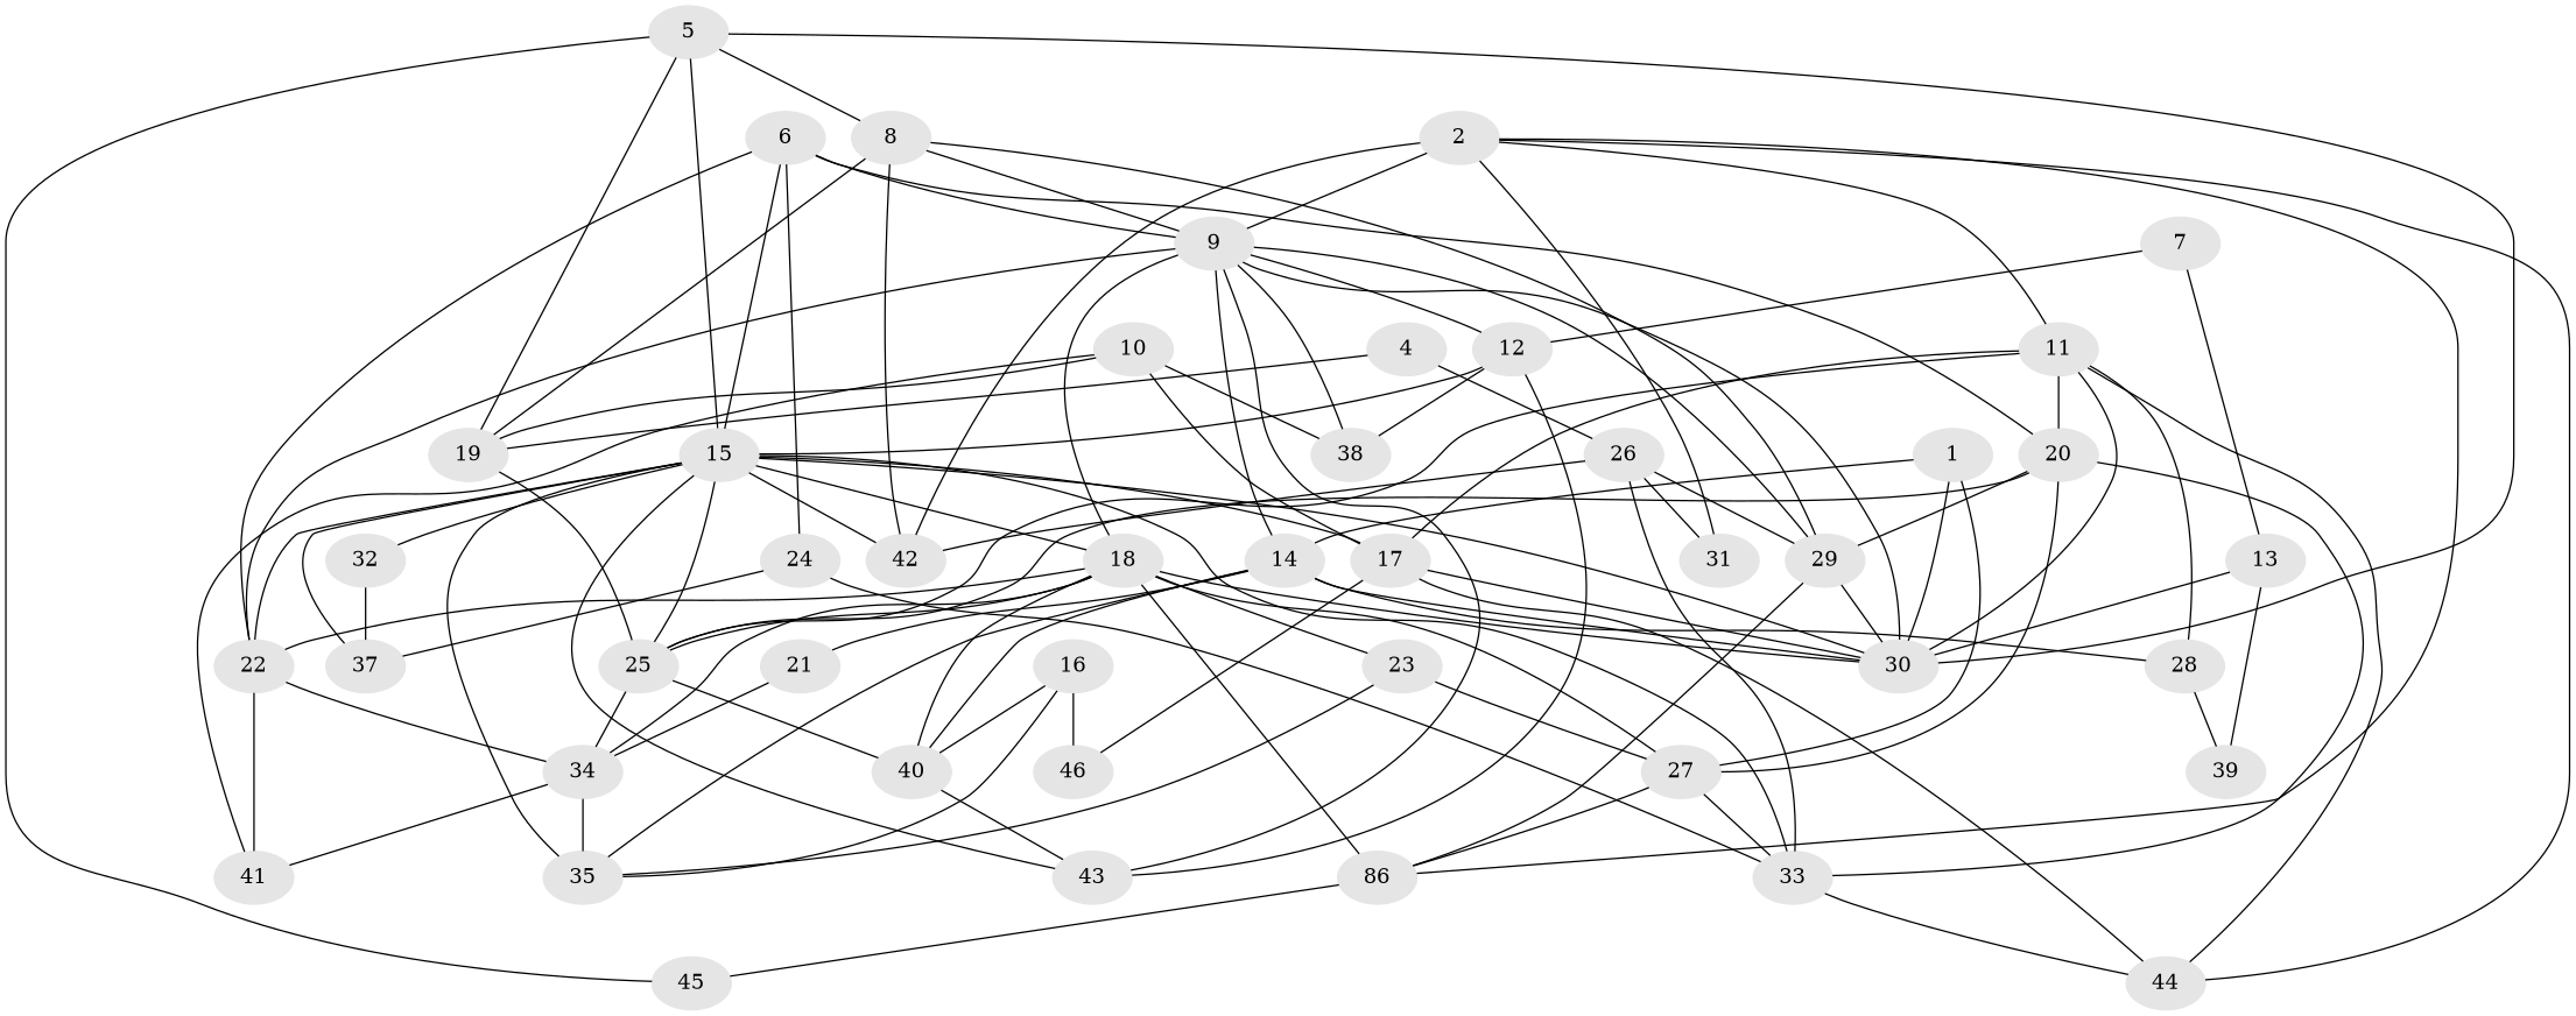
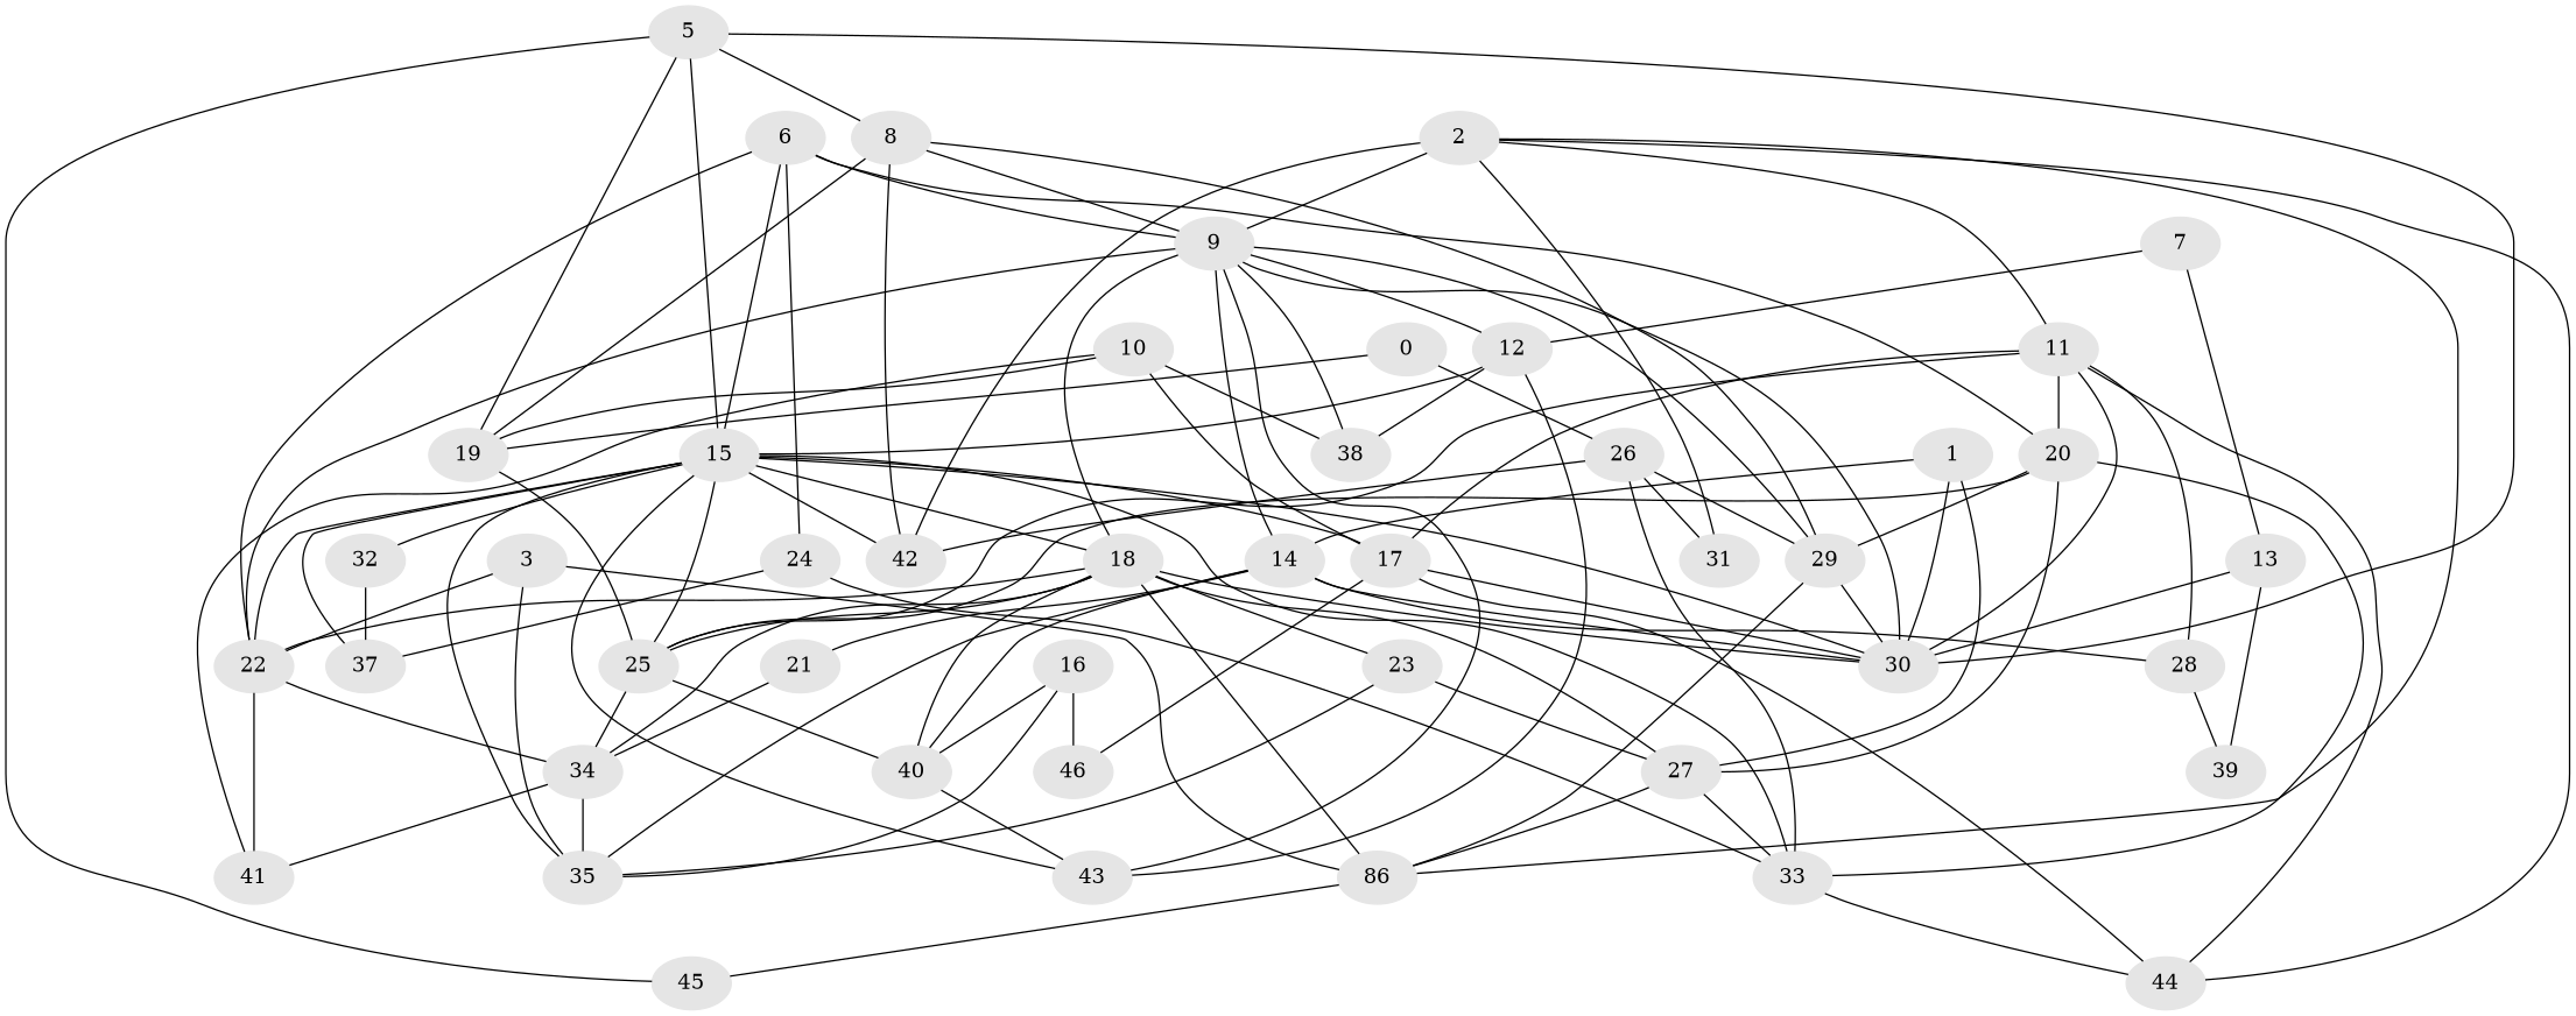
  graph {
    fontname="DejaVu Serif"
    node [color=gray90 fontname="DejaVu Serif" style=filled]
    edge [fontname="DejaVu Serif" weight=1.0]
    1
    14
    27
    30
    35
    28
    21
    40
    n9 [label=86]
    33
    2
    9
    11
    31
    42
    44
    22
    12
    29
    18
    38
    43
    20
    17
    25
    45
+   3
    41
    34
-   4
+   4 [label=0]
    19
    26
    5
    8
    15
    32
    37
    6
    24
    7
    13
    39
    23
    10
    46
    16
    1 -- 14 [weight=3.0]
    1 -- 27
    1 -- 30
    14 -- 30 [weight=2.0]
    14 -- 35
    14 -- 28
    14 -- 21
    14 -- 40
    27 -- n9
    27 -- 33
    28 -- 39
    21 -- 34
    40 -- 43
    n9 -- 45
    33 -- 44
    2 -- n9
    2 -- 9 [weight=2.0]
    2 -- 11
    2 -- 31
    2 -- 42 [weight=2.0]
    2 -- 44
    9 -- 14 [weight=2.0]
    9 -- 30
    9 -- 22 [weight=2.0]
    9 -- 12
    9 -- 29
    9 -- 18 [weight=2.0]
    9 -- 38
    9 -- 43
    11 -- 30
    11 -- 28
    11 -- 44
    11 -- 20
    11 -- 17
    11 -- 25
    22 -- 41
    22 -- 34
    12 -- 38
    12 -- 43
    12 -- 15
    29 -- 30 [weight=2.0]
    29 -- n9
    18 -- 27
    18 -- 30
    18 -- 40
    18 -- n9 [weight=2.0]
    18 -- 22
    18 -- 25
    18 -- 34
    18 -- 23
    20 -- 27
    20 -- 33 [weight=2.0]
    20 -- 29 [weight=2.0]
    20 -- 25
    17 -- 30
    17 -- 44
    17 -- 46
    25 -- 40
    25 -- 34
+   3 -- 35
+   3 -- n9
+   3 -- 22
    34 -- 35 [weight=2.0]
    34 -- 41
    4 -- 19
    4 -- 26
    19 -- 25
    26 -- 33
    26 -- 31
    26 -- 42
    26 -- 29 [weight=2.0]
    5 -- 30
    5 -- 45
    5 -- 19
    5 -- 8
    5 -- 15
    8 -- 9
    8 -- 42
    8 -- 29
    8 -- 19
    15 -- 30
    15 -- 35
    15 -- 33
    15 -- 42 [weight=2.0]
    15 -- 22
    15 -- 18 [weight=2.0]
    15 -- 43
    15 -- 17
    15 -- 25 [weight=3.0]
    15 -- 32
    15 -- 37
    32 -- 37
    6 -- 9 [weight=2.0]
    6 -- 22
    6 -- 20
    6 -- 15 [weight=2.0]
    6 -- 24
    24 -- 33
    24 -- 37
    7 -- 12
    7 -- 13
    13 -- 30
    13 -- 39
    23 -- 27
    23 -- 35
    10 -- 38
    10 -- 17
    10 -- 41
    10 -- 19
    16 -- 35
    16 -- 40
    16 -- 46
  }
